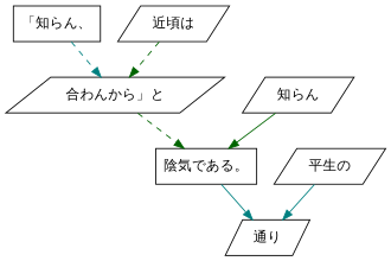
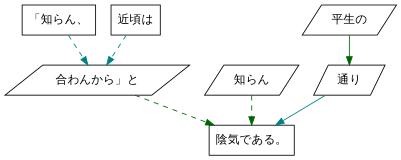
  digraph {
    node [shape=parallelogram]
    edge [color=teal style=dashed]
    n1 [label="「知らん、" shape=box]
    n2 [label="合わんから」と"]
    n3 [label="陰気である。" shape=box]
-   n4 [label="近頃は"]
+   n4 [label="近頃は" shape=box]
    n5 [label="知らん"]
    n6 [label="平生の"]
    n7 [label="通り"]
    n1 -> n2
    n2 -> n3 [color=darkgreen]
-   n4 -> n2 [color=darkgreen]
-   n5 -> n3 [color=darkgreen style=solid]
-   n6 -> n7 [style=solid]
-   n3 -> n7 [style=solid]
+   n4 -> n2
+   n5 -> n3 [color=darkgreen]
+   n6 -> n7 [color=darkgreen style=solid]
+   n7 -> n3 [style=solid]
  }
